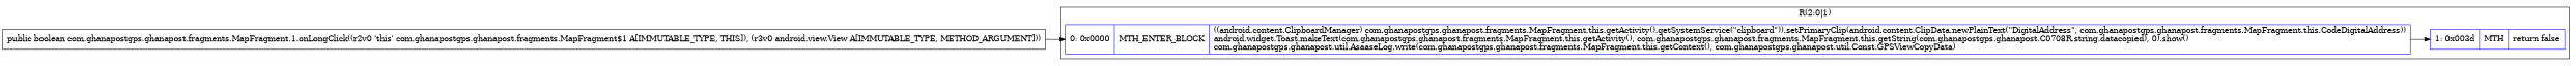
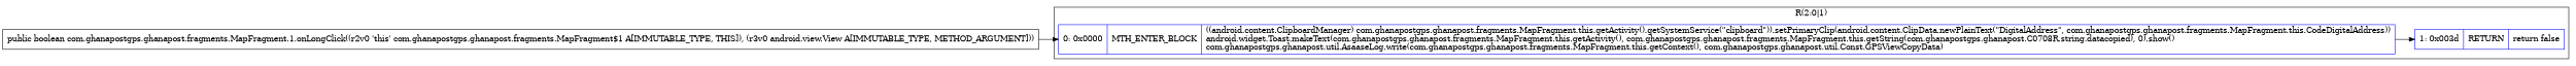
  digraph {
    rankdir=LR
    fontname="DejaVu Serif"
    node [color=blue shape=record fontname="DejaVu Serif"]
    edge [fontname="DejaVu Serif"]
    n1 [label="{0\:\ 0x0000|MTH_ENTER_BLOCK\l|((android.content.ClipboardManager) com.ghanapostgps.ghanapost.fragments.MapFragment.this.getActivity().getSystemService(\"clipboard\")).setPrimaryClip(android.content.ClipData.newPlainText(\"DigitalAddress\", com.ghanapostgps.ghanapost.fragments.MapFragment.this.CodeDigitalAddress))\landroid.widget.Toast.makeText(com.ghanapostgps.ghanapost.fragments.MapFragment.this.getActivity(), com.ghanapostgps.ghanapost.fragments.MapFragment.this.getString(com.ghanapostgps.ghanapost.C0708R.string.datacopied), 0).show()\lcom.ghanapostgps.ghanapost.util.AsaaseLog.write(com.ghanapostgps.ghanapost.fragments.MapFragment.this.getContext(), com.ghanapostgps.ghanapost.util.Const.GPSViewCopyData)\l}"]
-   n2 [label="{1\:\ 0x003d|MTH\l|return false\l}"]
+   n2 [label="{1\:\ 0x003d|RETURN\l|return false\l}"]
    n3 [label="{public boolean com.ghanapostgps.ghanapost.fragments.MapFragment.1.onLongClick((r2v0 'this' com.ghanapostgps.ghanapost.fragments.MapFragment$1 A[IMMUTABLE_TYPE, THIS]), (r3v0 android.view.View A[IMMUTABLE_TYPE, METHOD_ARGUMENT])) }" color=""]
    subgraph cluster_1 {
      label="R(2:0|1)"
      n1
      n2
    }
    n1 -> n2
    n3 -> n1
  }
